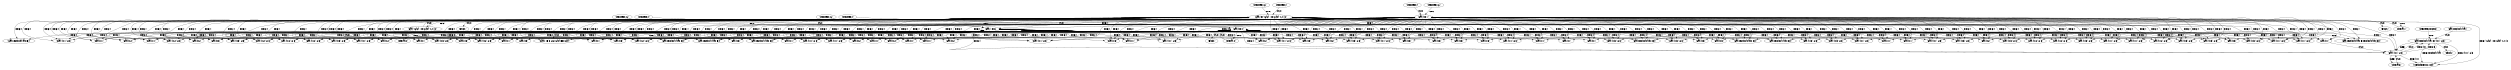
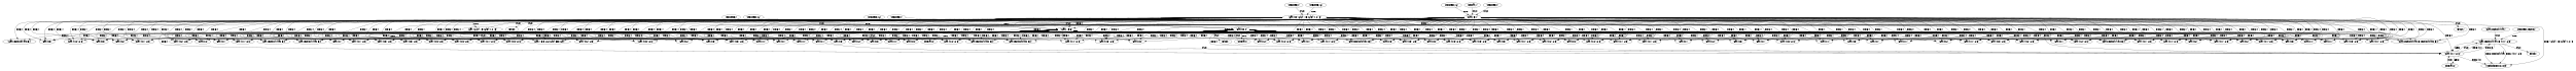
  digraph {
    n1 [label="(Call,section[1].ia1 = (i+1) & 3)"]
    n2 [label="(Call,(i+1) & 3)"]
    n3 [label="(MethodReturn,void)"]
    n4 [label="(Block,)"]
    n5 [label="(Literal,3)"]
    n6 [label="(Call,i = (vy[2] <= vy[3]) ? 2 : 3)"]
    n7 [label="(Call,i != 6)"]
    n8 [label="(Call,(i+1) & 3)"]
    n9 [label="(Call,(i+1) & 3)"]
    n10 [label="(Call,(i+1) & 3)"]
    n11 [label="(Call,(vy[2] <= vy[3]) ? 2 : 3)"]
    n12 [label="(Call,(i+2) & 3)"]
    n13 [label="(Call,i+1)"]
    n14 [label="(Call,i+1)"]
    n15 [label="(Call,(i+2) & 3)"]
    n16 [label="(Call,(i+3) & 3)"]
    n17 [label="(Call,i+1)"]
    n18 [label="(Call,section[0].ib0 = i)"]
    n19 [label="(Call,(i+1) & 3)"]
    n20 [label="(Call,(i+3) & 3)"]
    n21 [label="(Call,(i+1) & 3)"]
    n22 [label="(Call,i+2)"]
    n23 [label="(Call,(i+1) & 3)"]
    n24 [label="(Call,(i+2) & 3)"]
    n25 [label="(Call,(i+3) & 3)"]
    n26 [label="(Call,i+2)"]
    n27 [label="(Call,i+1)"]
    n28 [label="(Call,(i+1) & 3)"]
    n29 [label="(Call,(i+2) & 3)"]
    n30 [label="(Call,i+3)"]
    n31 [label="(Call,i+3)"]
    n32 [label="(Call,(i+3) & 3)"]
    n33 [label="(Call,i+3)"]
    n34 [label="(Call,i+1)"]
    n35 [label="(Call,section[1].ia0 = i)"]
    n36 [label="(Call,section[1].ia0 = i)"]
    n37 [label="(Call,i+3)"]
    n38 [label="(Call,i+2)"]
    n39 [label="(Call,(i+3) & 3)"]
    n40 [label="(Call,i+3)"]
    n41 [label="(Call,(i+2) & 3)"]
    n42 [label="(Call,i+1)"]
    n43 [label="(Call,(i+3) & 3)"]
    n44 [label="(Call,section[0].ia0 = section[0].ib0 = i)"]
    n45 [label="(Call,(i+1) & 3)"]
    n46 [label="(Call,i+3)"]
    n47 [label="(Call,i+1)"]
    n48 [label="(Call,i+3)"]
    n49 [label="(Call,(i+1) & 3)"]
    n50 [label="(Call,i+3)"]
    n51 [label="(Call,(i+2) & 3)"]
    n52 [label="(Call,i+1)"]
    n53 [label="(Call,i+1)"]
    n54 [label="(Call,(i+1) & 3)"]
    n55 [label="(Call,(i+3) & 3)"]
    n56 [label="(Call,(i+3) & 3)"]
    n57 [label="(Call,(i+3) & 3)"]
    n58 [label="(Call,(i+3) & 3)"]
    n59 [label="(Call,i+2)"]
    n60 [label="(Call,i+1)"]
    n61 [label="(Call,i+3)"]
    n62 [label="(Call,section[1].ib0 = i)"]
    n63 [label="(Call,i+1)"]
    n64 [label="(Call,i+3)"]
    n65 [label="(Call,(i+2) & 3)"]
    n66 [label="(Call,(i+1) & 3)"]
    n67 [label="(Call,i+3)"]
    n68 [label="(Call,(i+3) & 3)"]
    n69 [label="(Call,(i+2) & 3)"]
    n70 [label="(Call,i+3)"]
    n71 [label="(Call,i+2)"]
    n72 [label="(Call,i+2)"]
    n73 [label="(Call,i+1)"]
    n74 [label="(Call,(i+3) & 3)"]
    n75 [label="(Call,(i+3) & 3)"]
    n76 [label="(Call,i+1)"]
    n77 [label="(Call,i+3)"]
    n78 [label="(Call,section[0].ib0 = i)"]
    n79 [label="(Call,i+2)"]
    n80 [label="(Call,section[0].ia0 = i)"]
    n81 [label="(Call,(i+1) & 3)"]
    n82 [label="(Call,(i+3) & 3)"]
    n83 [label="(Call,(i+1) & 3)"]
    n84 [label="(Call,i+3)"]
    n85 [label="(Call,i+1)"]
    n86 [label="(Call,i+1)"]
    n87 [label="(Call,i+1)"]
    n88 [label="(Call,(i+1) & 3)"]
    n89 [label="(Call,(i+2) & 3)"]
    n90 [label="(Call,section[1].ib0 = i)"]
    n91 [label="(Block,)"]
    n92 [label="(Call,(i+1) & 3)"]
    n93 [label="(Call,i+2)"]
    n94 [label="(Call,i+2)"]
    n95 [label="(Call,i != 3 && vy[0] == vy[i])"]
    n96 [label="(Literal,3)"]
    n97 [label="(Call,i = 1)"]
    n98 [label="(Block,)"]
    n99 [label="(Literal,1)"]
    n100 [label="(Call,i = 0)"]
    n101 [label="(Block,)"]
    n102 [label="(Literal,0)"]
    n103 [label="(Identifier,i)"]
    n104 [label="(Identifier,vy)"]
    n105 [label="(Identifier,section)"]
    n106 [label="(Identifier,vy)"]
    n107 [label="(Identifier,i)"]
    n108 [label="(Identifier,vy)"]
    n109 [label="(Identifier,vy)"]
    n110 [label="(Identifier,i)"]
    n111 [label="(Identifier,i)"]
    n112 [label="(Call,section[1].ia1)"]
    n1 -> n2 [label="CFG: "]
    n1 -> n3 [label="DDG: section[1].ia1"]
    n1 -> n3 [label="DDG: (i+1) & 3"]
    n1 -> n4 [label="AST: "]
    n2 -> n1 [label="AST: "]
    n2 -> n1 [label="DDG: i+1"]
    n2 -> n1 [label="DDG: 3"]
    n2 -> n3 [label="DDG: i+1"]
    n2 -> n5 [label="CFG: "]
    n5 -> n2 [label="AST: "]
    n6 -> n2 [label="DDG: i"]
    n6 -> n3 [label="DDG: (vy[2] <= vy[3]) ? 2 : 3"]
    n6 -> n7 [label="DDG: i"]
    n6 -> n8 [label="DDG: i"]
    n6 -> n9 [label="DDG: i"]
    n6 -> n10 [label="DDG: i"]
    n6 -> n11 [label="CFG: "]
    n6 -> n12 [label="DDG: i"]
    n6 -> n13 [label="DDG: i"]
    n6 -> n14 [label="DDG: i"]
    n6 -> n15 [label="DDG: i"]
    n6 -> n16 [label="DDG: i"]
    n6 -> n17 [label="DDG: i"]
    n6 -> n18 [label="DDG: i"]
    n6 -> n19 [label="DDG: i"]
    n6 -> n20 [label="DDG: i"]
    n6 -> n21 [label="DDG: i"]
    n6 -> n22 [label="DDG: i"]
    n6 -> n23 [label="DDG: i"]
    n6 -> n24 [label="DDG: i"]
    n6 -> n25 [label="DDG: i"]
    n6 -> n26 [label="DDG: i"]
    n6 -> n27 [label="DDG: i"]
    n6 -> n28 [label="DDG: i"]
    n6 -> n29 [label="DDG: i"]
    n6 -> n30 [label="DDG: i"]
    n6 -> n31 [label="DDG: i"]
    n6 -> n32 [label="DDG: i"]
    n6 -> n33 [label="DDG: i"]
    n6 -> n34 [label="DDG: i"]
    n6 -> n35 [label="DDG: i"]
    n6 -> n36 [label="DDG: i"]
    n6 -> n37 [label="DDG: i"]
    n6 -> n38 [label="DDG: i"]
    n6 -> n39 [label="DDG: i"]
    n6 -> n40 [label="DDG: i"]
    n6 -> n41 [label="DDG: i"]
    n6 -> n42 [label="DDG: i"]
    n6 -> n43 [label="DDG: i"]
    n6 -> n44 [label="DDG: i"]
    n6 -> n45 [label="DDG: i"]
    n6 -> n46 [label="DDG: i"]
    n6 -> n47 [label="DDG: i"]
    n6 -> n48 [label="DDG: i"]
    n6 -> n49 [label="DDG: i"]
    n6 -> n50 [label="DDG: i"]
    n6 -> n51 [label="DDG: i"]
    n6 -> n52 [label="DDG: i"]
    n6 -> n53 [label="DDG: i"]
    n6 -> n54 [label="DDG: i"]
    n6 -> n55 [label="DDG: i"]
    n6 -> n56 [label="DDG: i"]
    n6 -> n57 [label="DDG: i"]
    n6 -> n58 [label="DDG: i"]
    n6 -> n59 [label="DDG: i"]
    n6 -> n60 [label="DDG: i"]
    n6 -> n61 [label="DDG: i"]
    n6 -> n62 [label="DDG: i"]
    n6 -> n63 [label="DDG: i"]
    n6 -> n64 [label="DDG: i"]
    n6 -> n65 [label="DDG: i"]
    n6 -> n66 [label="DDG: i"]
    n6 -> n67 [label="DDG: i"]
    n6 -> n68 [label="DDG: i"]
    n6 -> n69 [label="DDG: i"]
    n6 -> n70 [label="DDG: i"]
    n6 -> n71 [label="DDG: i"]
    n6 -> n72 [label="DDG: i"]
    n6 -> n73 [label="DDG: i"]
    n6 -> n74 [label="DDG: i"]
    n6 -> n75 [label="DDG: i"]
    n6 -> n76 [label="DDG: i"]
    n6 -> n77 [label="DDG: i"]
    n6 -> n78 [label="DDG: i"]
    n6 -> n79 [label="DDG: i"]
    n6 -> n80 [label="DDG: i"]
    n6 -> n81 [label="DDG: i"]
    n6 -> n82 [label="DDG: i"]
    n6 -> n83 [label="DDG: i"]
    n6 -> n84 [label="DDG: i"]
    n6 -> n85 [label="DDG: i"]
    n6 -> n86 [label="DDG: i"]
    n6 -> n87 [label="DDG: i"]
    n6 -> n88 [label="DDG: i"]
    n6 -> n89 [label="DDG: i"]
    n6 -> n90 [label="DDG: i"]
    n6 -> n91 [label="AST: "]
    n6 -> n92 [label="DDG: i"]
    n6 -> n93 [label="DDG: i"]
    n6 -> n94 [label="DDG: i"]
    n7 -> n2 [label="DDG: i"]
    n7 -> n8 [label="DDG: i"]
    n7 -> n9 [label="DDG: i"]
    n7 -> n10 [label="DDG: i"]
    n7 -> n12 [label="DDG: i"]
    n7 -> n13 [label="DDG: i"]
    n7 -> n14 [label="DDG: i"]
    n7 -> n15 [label="DDG: i"]
    n7 -> n16 [label="DDG: i"]
    n7 -> n17 [label="DDG: i"]
    n7 -> n18 [label="DDG: i"]
    n7 -> n19 [label="DDG: i"]
    n7 -> n20 [label="DDG: i"]
    n7 -> n21 [label="DDG: i"]
    n7 -> n22 [label="DDG: i"]
    n7 -> n23 [label="DDG: i"]
    n7 -> n24 [label="DDG: i"]
    n7 -> n25 [label="DDG: i"]
    n7 -> n26 [label="DDG: i"]
    n7 -> n27 [label="DDG: i"]
    n7 -> n28 [label="DDG: i"]
    n7 -> n29 [label="DDG: i"]
    n7 -> n30 [label="DDG: i"]
    n7 -> n31 [label="DDG: i"]
    n7 -> n32 [label="DDG: i"]
    n7 -> n33 [label="DDG: i"]
    n7 -> n34 [label="DDG: i"]
    n7 -> n35 [label="DDG: i"]
    n7 -> n36 [label="DDG: i"]
    n7 -> n37 [label="DDG: i"]
    n7 -> n38 [label="DDG: i"]
    n7 -> n39 [label="DDG: i"]
    n7 -> n40 [label="DDG: i"]
    n7 -> n41 [label="DDG: i"]
    n7 -> n42 [label="DDG: i"]
    n7 -> n43 [label="DDG: i"]
-   n7 -> n44 [label="CFG: "]
+   n7 -> n44 [label="DDG: i"]
    n7 -> n45 [label="DDG: i"]
    n7 -> n46 [label="DDG: i"]
    n7 -> n47 [label="DDG: i"]
    n7 -> n48 [label="DDG: i"]
    n7 -> n49 [label="DDG: i"]
    n7 -> n50 [label="DDG: i"]
    n7 -> n51 [label="DDG: i"]
    n7 -> n52 [label="DDG: i"]
    n7 -> n53 [label="DDG: i"]
    n7 -> n54 [label="DDG: i"]
    n7 -> n55 [label="DDG: i"]
    n7 -> n56 [label="DDG: i"]
    n7 -> n57 [label="DDG: i"]
    n7 -> n58 [label="DDG: i"]
    n7 -> n59 [label="DDG: i"]
    n7 -> n60 [label="DDG: i"]
    n7 -> n61 [label="DDG: i"]
    n7 -> n62 [label="DDG: i"]
    n7 -> n63 [label="DDG: i"]
    n7 -> n64 [label="DDG: i"]
    n7 -> n65 [label="DDG: i"]
    n7 -> n66 [label="DDG: i"]
    n7 -> n67 [label="DDG: i"]
    n7 -> n68 [label="DDG: i"]
    n7 -> n69 [label="DDG: i"]
    n7 -> n70 [label="DDG: i"]
    n7 -> n71 [label="DDG: i"]
    n7 -> n72 [label="DDG: i"]
    n7 -> n73 [label="DDG: i"]
    n7 -> n74 [label="DDG: i"]
    n7 -> n75 [label="DDG: i"]
    n7 -> n76 [label="DDG: i"]
    n7 -> n77 [label="DDG: i"]
    n7 -> n78 [label="DDG: i"]
    n7 -> n79 [label="DDG: i"]
    n7 -> n80 [label="DDG: i"]
    n7 -> n81 [label="DDG: i"]
    n7 -> n82 [label="DDG: i"]
    n7 -> n83 [label="DDG: i"]
    n7 -> n84 [label="DDG: i"]
    n7 -> n85 [label="DDG: i"]
    n7 -> n86 [label="DDG: i"]
    n7 -> n87 [label="DDG: i"]
    n7 -> n88 [label="DDG: i"]
    n7 -> n89 [label="DDG: i"]
    n7 -> n90 [label="DDG: i"]
    n7 -> n92 [label="DDG: i"]
    n7 -> n93 [label="DDG: i"]
    n7 -> n94 [label="DDG: i"]
    n7 -> n95 [label="AST: "]
    n7 -> n95 [label="DDG: i"]
    n7 -> n95 [label="DDG: 3"]
    n7 -> n96 [label="CFG: "]
    n11 -> n6 [label="AST: "]
    n34 -> n2 [label="AST: "]
    n95 -> n7 [label="CFG: "]
    n96 -> n7 [label="AST: "]
    n97 -> n2 [label="DDG: i"]
    n97 -> n7 [label="DDG: i"]
    n97 -> n8 [label="DDG: i"]
    n97 -> n9 [label="DDG: i"]
    n97 -> n10 [label="DDG: i"]
    n97 -> n12 [label="DDG: i"]
    n97 -> n13 [label="DDG: i"]
    n97 -> n14 [label="DDG: i"]
    n97 -> n15 [label="DDG: i"]
    n97 -> n16 [label="DDG: i"]
    n97 -> n17 [label="DDG: i"]
    n97 -> n18 [label="DDG: i"]
    n97 -> n19 [label="DDG: i"]
    n97 -> n20 [label="DDG: i"]
    n97 -> n21 [label="DDG: i"]
    n97 -> n22 [label="DDG: i"]
    n97 -> n23 [label="DDG: i"]
    n97 -> n24 [label="DDG: i"]
    n97 -> n25 [label="DDG: i"]
    n97 -> n26 [label="DDG: i"]
    n97 -> n27 [label="DDG: i"]
    n97 -> n28 [label="DDG: i"]
    n97 -> n29 [label="DDG: i"]
    n97 -> n30 [label="DDG: i"]
    n97 -> n31 [label="DDG: i"]
    n97 -> n32 [label="DDG: i"]
    n97 -> n33 [label="DDG: i"]
    n97 -> n34 [label="DDG: i"]
    n97 -> n35 [label="DDG: i"]
    n97 -> n36 [label="DDG: i"]
    n97 -> n37 [label="DDG: i"]
    n97 -> n38 [label="DDG: i"]
    n97 -> n39 [label="DDG: i"]
    n97 -> n40 [label="DDG: i"]
    n97 -> n41 [label="DDG: i"]
    n97 -> n42 [label="DDG: i"]
    n97 -> n43 [label="DDG: i"]
    n97 -> n44 [label="DDG: i"]
    n97 -> n45 [label="DDG: i"]
    n97 -> n46 [label="DDG: i"]
    n97 -> n47 [label="DDG: i"]
    n97 -> n48 [label="DDG: i"]
    n97 -> n49 [label="DDG: i"]
    n97 -> n50 [label="DDG: i"]
    n97 -> n51 [label="DDG: i"]
    n97 -> n52 [label="DDG: i"]
    n97 -> n53 [label="DDG: i"]
    n97 -> n54 [label="DDG: i"]
    n97 -> n55 [label="DDG: i"]
    n97 -> n56 [label="DDG: i"]
    n97 -> n57 [label="DDG: i"]
    n97 -> n58 [label="DDG: i"]
    n97 -> n59 [label="DDG: i"]
    n97 -> n60 [label="DDG: i"]
    n97 -> n61 [label="DDG: i"]
    n97 -> n62 [label="DDG: i"]
    n97 -> n63 [label="DDG: i"]
    n97 -> n64 [label="DDG: i"]
    n97 -> n65 [label="DDG: i"]
    n97 -> n66 [label="DDG: i"]
    n97 -> n67 [label="DDG: i"]
    n97 -> n68 [label="DDG: i"]
    n97 -> n69 [label="DDG: i"]
    n97 -> n70 [label="DDG: i"]
    n97 -> n71 [label="DDG: i"]
    n97 -> n72 [label="DDG: i"]
    n97 -> n73 [label="DDG: i"]
    n97 -> n74 [label="DDG: i"]
    n97 -> n75 [label="DDG: i"]
    n97 -> n76 [label="DDG: i"]
    n97 -> n77 [label="DDG: i"]
    n97 -> n78 [label="DDG: i"]
    n97 -> n79 [label="DDG: i"]
    n97 -> n81 [label="DDG: i"]
    n97 -> n82 [label="DDG: i"]
    n97 -> n83 [label="DDG: i"]
    n97 -> n84 [label="DDG: i"]
    n97 -> n85 [label="DDG: i"]
    n97 -> n86 [label="DDG: i"]
    n97 -> n87 [label="DDG: i"]
    n97 -> n88 [label="DDG: i"]
    n97 -> n89 [label="DDG: i"]
    n97 -> n90 [label="DDG: i"]
    n97 -> n92 [label="DDG: i"]
    n97 -> n93 [label="DDG: i"]
    n97 -> n94 [label="DDG: i"]
    n97 -> n98 [label="AST: "]
-   n97 -> n99 [label="CFG: "]
    n99 -> n97 [label="AST: "]
    n100 -> n2 [label="DDG: i"]
    n100 -> n8 [label="DDG: i"]
    n100 -> n9 [label="DDG: i"]
    n100 -> n10 [label="DDG: i"]
    n100 -> n12 [label="DDG: i"]
    n100 -> n13 [label="DDG: i"]
    n100 -> n14 [label="DDG: i"]
    n100 -> n15 [label="DDG: i"]
    n100 -> n16 [label="DDG: i"]
    n100 -> n17 [label="DDG: i"]
    n100 -> n18 [label="DDG: i"]
    n100 -> n19 [label="DDG: i"]
    n100 -> n20 [label="DDG: i"]
    n100 -> n21 [label="DDG: i"]
    n100 -> n22 [label="DDG: i"]
    n100 -> n23 [label="DDG: i"]
    n100 -> n24 [label="DDG: i"]
    n100 -> n25 [label="DDG: i"]
    n100 -> n26 [label="DDG: i"]
    n100 -> n27 [label="DDG: i"]
    n100 -> n28 [label="DDG: i"]
    n100 -> n29 [label="DDG: i"]
    n100 -> n30 [label="DDG: i"]
    n100 -> n31 [label="DDG: i"]
    n100 -> n32 [label="DDG: i"]
    n100 -> n33 [label="DDG: i"]
    n100 -> n34 [label="DDG: i"]
    n100 -> n35 [label="DDG: i"]
    n100 -> n36 [label="DDG: i"]
    n100 -> n37 [label="DDG: i"]
    n100 -> n38 [label="DDG: i"]
    n100 -> n39 [label="DDG: i"]
    n100 -> n40 [label="DDG: i"]
    n100 -> n41 [label="DDG: i"]
    n100 -> n42 [label="DDG: i"]
    n100 -> n43 [label="DDG: i"]
    n100 -> n45 [label="DDG: i"]
    n100 -> n46 [label="DDG: i"]
    n100 -> n47 [label="DDG: i"]
    n100 -> n48 [label="DDG: i"]
    n100 -> n49 [label="DDG: i"]
    n100 -> n50 [label="DDG: i"]
    n100 -> n51 [label="DDG: i"]
    n100 -> n52 [label="DDG: i"]
    n100 -> n53 [label="DDG: i"]
    n100 -> n54 [label="DDG: i"]
    n100 -> n55 [label="DDG: i"]
    n100 -> n56 [label="DDG: i"]
    n100 -> n57 [label="DDG: i"]
    n100 -> n58 [label="DDG: i"]
    n100 -> n59 [label="DDG: i"]
    n100 -> n60 [label="DDG: i"]
    n100 -> n61 [label="DDG: i"]
    n100 -> n62 [label="DDG: i"]
    n100 -> n63 [label="DDG: i"]
    n100 -> n64 [label="DDG: i"]
    n100 -> n65 [label="DDG: i"]
    n100 -> n66 [label="DDG: i"]
    n100 -> n67 [label="DDG: i"]
    n100 -> n68 [label="DDG: i"]
    n100 -> n69 [label="DDG: i"]
    n100 -> n70 [label="DDG: i"]
    n100 -> n71 [label="DDG: i"]
    n100 -> n72 [label="DDG: i"]
    n100 -> n73 [label="DDG: i"]
    n100 -> n74 [label="DDG: i"]
    n100 -> n75 [label="DDG: i"]
    n100 -> n76 [label="DDG: i"]
    n100 -> n77 [label="DDG: i"]
    n100 -> n78 [label="DDG: i"]
    n100 -> n79 [label="DDG: i"]
    n100 -> n81 [label="DDG: i"]
    n100 -> n82 [label="DDG: i"]
    n100 -> n83 [label="DDG: i"]
    n100 -> n84 [label="DDG: i"]
    n100 -> n85 [label="DDG: i"]
    n100 -> n86 [label="DDG: i"]
    n100 -> n87 [label="DDG: i"]
    n100 -> n88 [label="DDG: i"]
    n100 -> n89 [label="DDG: i"]
    n100 -> n90 [label="DDG: i"]
    n100 -> n92 [label="DDG: i"]
    n100 -> n93 [label="DDG: i"]
    n100 -> n94 [label="DDG: i"]
    n100 -> n101 [label="AST: "]
    n100 -> n102 [label="CFG: "]
    n102 -> n100 [label="AST: "]
    n103 -> n97 [label="AST: "]
    n104 -> n6 [label="CFG: "]
    n105 -> n1 [label="CFG: "]
    n106 -> n100 [label="CFG: "]
    n107 -> n6 [label="AST: "]
    n108 -> n97 [label="CFG: "]
    n109 -> n7 [label="CFG: "]
    n110 -> n100 [label="AST: "]
    n111 -> n7 [label="AST: "]
    n112 -> n1 [label="AST: "]
  }
